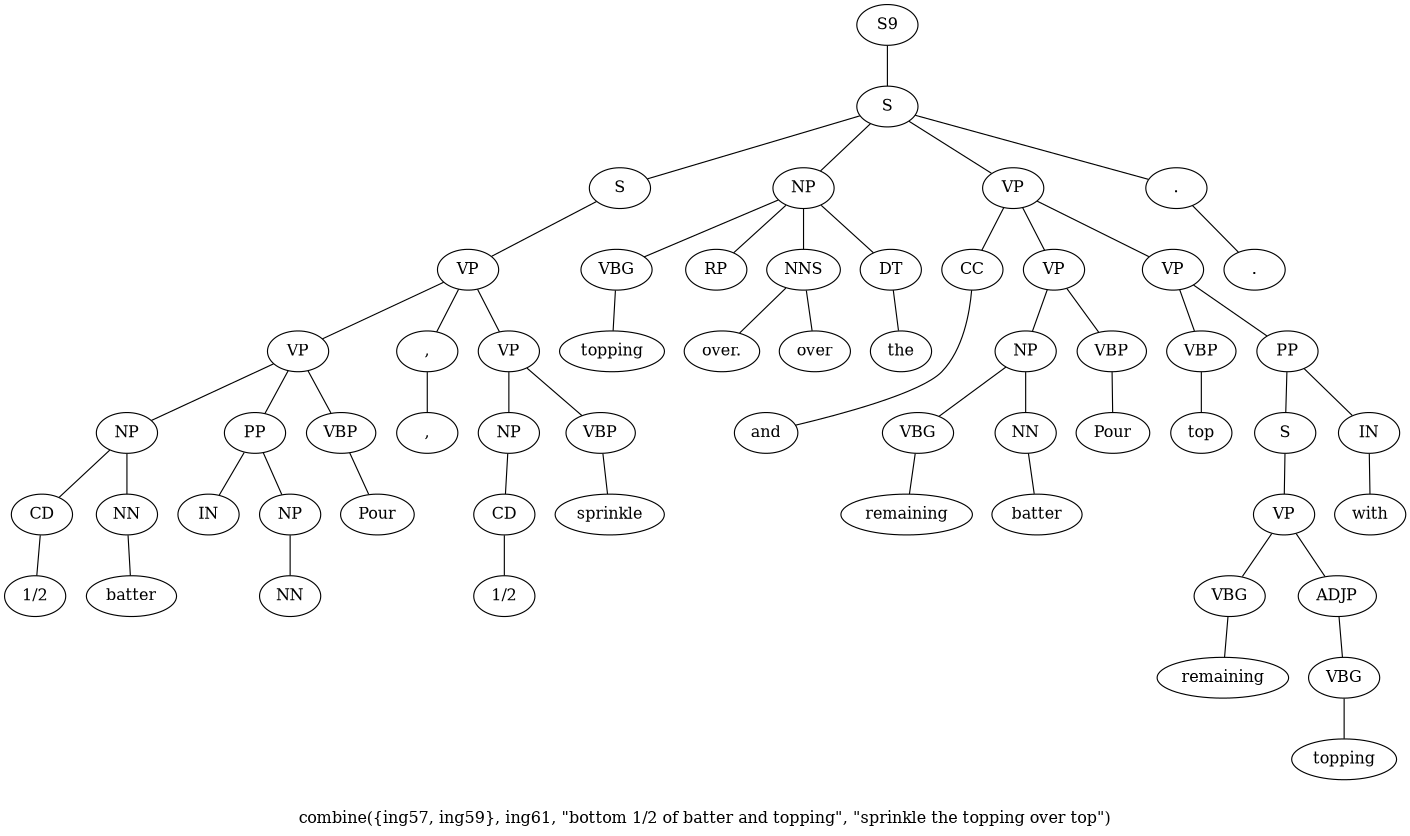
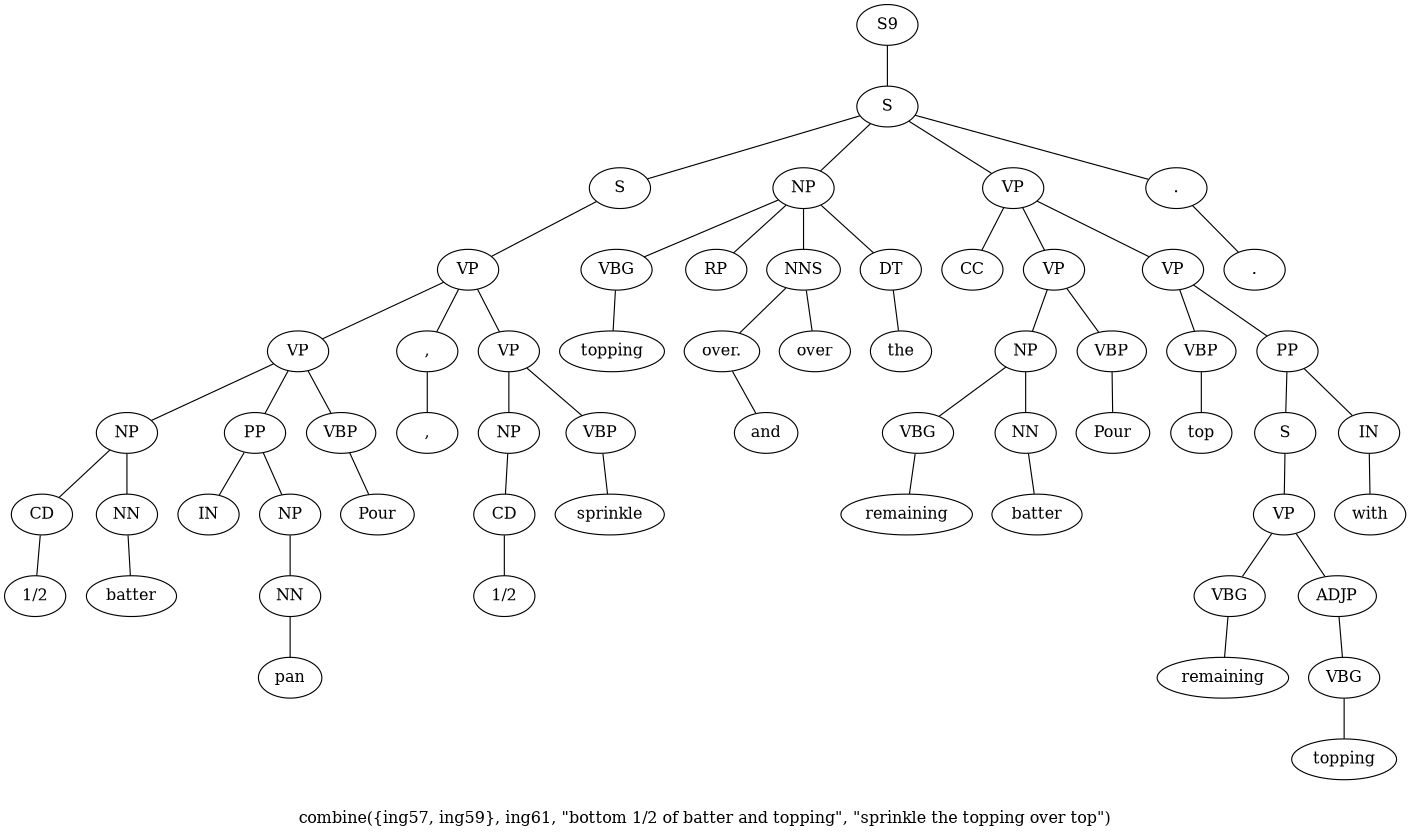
  graph {
    label="combine({ing57, ing59}, ing61, \"bottom 1/2 of batter and topping\", \"sprinkle the topping over top\")"
    n1 [label=S9]
    n2 [label=S]
    n3 [label=S]
    n4 [label=NP]
    n5 [label=VP]
    n6 [label="."]
    n7 [label=VP]
    n8 [label=DT]
    n9 [label=VBG]
    n10 [label=RP]
    n11 [label=NNS]
    n12 [label=VP]
    n13 [label=CC]
    n14 [label=VP]
    n15 [label="."]
    n16 [label=VP]
    n17 [label=","]
    n18 [label=VP]
    n19 [label=VBP]
    n20 [label=NP]
    n21 [label=PP]
    n22 [label=","]
    n23 [label=VBP]
    n24 [label=NP]
    n25 [label=Pour]
    n26 [label=CD]
    n27 [label=NN]
    n28 [label=IN]
    n29 [label=NP]
    n30 [label="1/2"]
    n31 [label=batter]
    n32 [label=NN]
+   n33 [label=pan]
    n34 [label=sprinkle]
    n35 [label=CD]
    n36 [label="1/2"]
    n37 [label=the]
    n38 [label=topping]
    n39 [label=over]
    n40 [label="over."]
    n41 [label=VBP]
    n42 [label=NP]
    n43 [label=and]
    n44 [label=VBP]
    n45 [label=PP]
    n46 [label=Pour]
    n47 [label=VBG]
    n48 [label=NN]
    n49 [label=remaining]
    n50 [label=batter]
    n51 [label=top]
    n52 [label=IN]
    n53 [label=S]
    n54 [label=with]
    n55 [label=VP]
    n56 [label=VBG]
    n57 [label=ADJP]
    n58 [label=remaining]
    n59 [label=VBG]
    n60 [label=topping]
    n1 -- n2
    n2 -- n3
    n2 -- n4
    n2 -- n5
    n2 -- n6
    n3 -- n7
    n4 -- n8
    n4 -- n9
    n4 -- n10
    n4 -- n11
    n5 -- n12
    n5 -- n13
    n5 -- n14
    n6 -- n15
    n7 -- n16
    n7 -- n17
    n7 -- n18
    n8 -- n37
    n9 -- n38
    n11 -- n39
    n11 -- n40
    n12 -- n41
    n12 -- n42
-   n13 -- n43
+   n40 -- n43
    n14 -- n44
    n14 -- n45
    n16 -- n19
    n16 -- n20
    n16 -- n21
    n17 -- n22
    n18 -- n23
    n18 -- n24
    n19 -- n25
    n20 -- n26
    n20 -- n27
    n21 -- n28
    n21 -- n29
    n23 -- n34
    n24 -- n35
    n26 -- n30
    n27 -- n31
    n29 -- n32
+   n32 -- n33
    n35 -- n36
    n41 -- n46
    n42 -- n47
    n42 -- n48
    n44 -- n51
    n45 -- n52
    n45 -- n53
    n47 -- n49
    n48 -- n50
    n52 -- n54
    n53 -- n55
    n55 -- n56
    n55 -- n57
    n56 -- n58
    n57 -- n59
    n59 -- n60
  }
